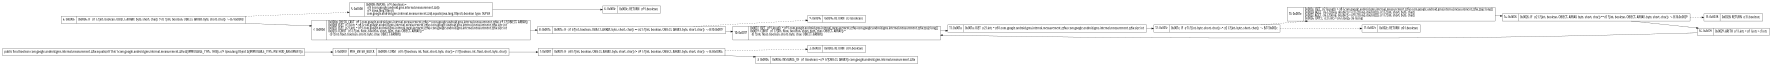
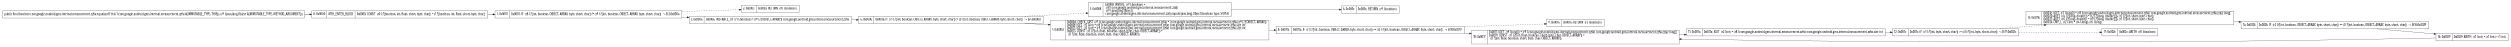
  digraph {
    fontname="Fira Sans"
    rankdir=LR
    node [fontname="Fira Sans" shape=record]
    edge [fontname="Fira Sans"]
    n1 [label="{0\:\ 0x0000|MTH_ENTER_BLOCK\l|0x0000: CONST  (r0 I:?[boolean, int, float, short, byte, char]) = (1 ?[boolean, int, float, short, byte, char]) \l}"]
    n2 [label="{1\:\ 0x0001|0x0001: IF  (r8 I:?[int, boolean, OBJECT, ARRAY, byte, short, char]) != (r9 I:?[int, boolean, OBJECT, ARRAY, byte, short, char])  \-\> B:3:0x0004 \l}"]
    n3 [label="{2\:\ 0x0003|0x0003: RETURN  (r0 I:boolean) \l}"]
    n4 [label="{3\:\ 0x0004|0x0004: INSTANCE_OF  (r1 I:boolean) = (r9 I:?[OBJECT, ARRAY]) com.google.android.gms.internal.measurement.zzfw \l}"]
    n5 [label="{4\:\ 0x0006|0x0006: IF  (r1 I:?[int, boolean, OBJECT, ARRAY, byte, short, char]) != (0 ?[int, boolean, OBJECT, ARRAY, byte, short, char])  \-\> B:7:0x000d \l}"]
    n6 [label="{5\:\ 0x0008|0x0008: INVOKE  (r9 I:boolean) = \l  (r8 I:com.google.android.gms.internal.measurement.zzdj)\l  (r9 I:java.lang.Object)\l com.google.android.gms.internal.measurement.zzdj.equals(java.lang.Object):boolean type: SUPER \l}"]
    n7 [label="{7\:\ 0x000d|0x000d: CHECK_CAST  (r9 I:com.google.android.gms.internal.measurement.zzfw) = (com.google.android.gms.internal.measurement.zzfw) (r9 I:?[OBJECT, ARRAY]) \l0x000f: IGET  (r1 I:int) = (r8 I:com.google.android.gms.internal.measurement.zzfw) com.google.android.gms.internal.measurement.zzfw.size int \l0x0011: IGET  (r2 I:int) = (r9 I:com.google.android.gms.internal.measurement.zzfw) com.google.android.gms.internal.measurement.zzfw.size int \l0x0013: CONST  (r3 I:?[int, float, boolean, short, byte, char, OBJECT, ARRAY]) = \l  (0 ?[int, float, boolean, short, byte, char, OBJECT, ARRAY])\l \l}"]
    n8 [label="{6\:\ 0x000c|0x000c: RETURN  (r9 I:boolean) \l}"]
    n9 [label="{8\:\ 0x0014|0x0014: IF  (r1 I:?[int, boolean, OBJECT, ARRAY, byte, short, char]) == (r2 I:?[int, boolean, OBJECT, ARRAY, byte, short, char])  \-\> B:10:0x0017 \l}"]
    n10 [label="{9\:\ 0x0016|0x0016: RETURN  (r3 I:boolean) \l}"]
    n11 [label="{10\:\ 0x0017|0x0017: IGET  (r9 I:long[]) = (r9 I:com.google.android.gms.internal.measurement.zzfw) com.google.android.gms.internal.measurement.zzfw.zzajz long[] \l0x0019: CONST  (r1 I:?[int, float, boolean, short, byte, char, OBJECT, ARRAY]) = \l  (0 ?[int, float, boolean, short, byte, char, OBJECT, ARRAY])\l \l}"]
    n12 [label="{11\:\ 0x001a|0x001a: IGET  (r2 I:int) = (r8 I:com.google.android.gms.internal.measurement.zzfw) com.google.android.gms.internal.measurement.zzfw.size int \l}"]
    n13 [label="{12\:\ 0x001c|0x001c: IF  (r1 I:?[int, byte, short, char]) \>= (r2 I:?[int, byte, short, char])  \-\> B:17:0x002c \l}"]
    n14 [label="{13\:\ 0x001e|0x001e: IGET  (r2 I:long[]) = (r8 I:com.google.android.gms.internal.measurement.zzfw) com.google.android.gms.internal.measurement.zzfw.zzajz long[] \l0x0020: AGET  (r4 I:?[long, double]) = (r2 I:?[long, double][]), (r1 I:?[int, short, byte, char]) \l0x0022: AGET  (r6 I:?[long, double]) = (r9 I:?[long, double][]), (r1 I:?[int, short, byte, char]) \l0x0024: CMP_L  (r2 I:int) = (r4 I:long), (r6 I:long) \l}"]
-   n15 [label="{17\:\ 0x002c|0x002c: RETURN  (r0 I:boolean) \l}"]
+   n15 [label="{17\:\ 0x002c|0x002c: ARITH  (r0 I:boolean) \l}"]
    n16 [label="{14\:\ 0x0026|0x0026: IF  (r2 I:?[int, boolean, OBJECT, ARRAY, byte, short, char]) == (0 ?[int, boolean, OBJECT, ARRAY, byte, short, char])  \-\> B:16:0x0029 \l}"]
-   n17 [label="{15\:\ 0x0028|0x0028: RETURN  (r3 I:boolean) \l}"]
    n18 [label="{16\:\ 0x0029|0x0029: ARITH  (r1 I:int) = (r1 I:int) + (1 int) \l}"]
    n19 [label="{public final boolean com.google.android.gms.internal.measurement.zzfw.equals((r8 'this' I:com.google.android.gms.internal.measurement.zzfw A[IMMUTABLE_TYPE, THIS]), (r9 I:java.lang.Object A[IMMUTABLE_TYPE, METHOD_ARGUMENT])) }"]
    n1 -> n2
    n2 -> n3 [style=dashed]
    n2 -> n4
+   n4 -> n5
    n5 -> n6 [style=dashed]
    n5 -> n7
    n6 -> n8
    n7 -> n9
    n9 -> n10 [style=dashed]
    n9 -> n11
    n11 -> n12
    n12 -> n13
    n13 -> n14 [style=dashed]
    n13 -> n15 [style=dashed]
    n14 -> n16
-   n16 -> n17 [style=dashed]
    n16 -> n18
    n18 -> n11
    n19 -> n1
  }
